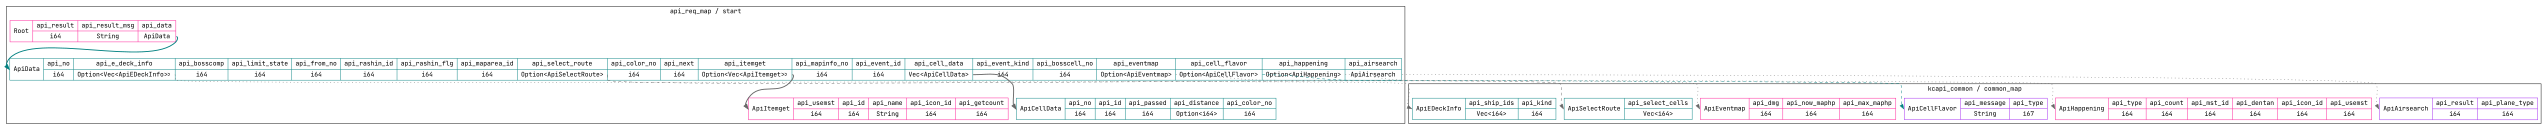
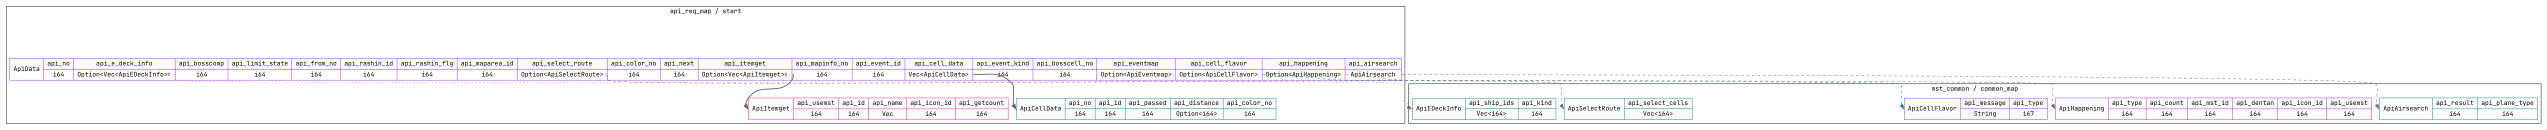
  digraph {
    fontname="JetBrains Mono"
    rankdir=TB
    node [color=purple fontname="JetBrains Mono" shape=record style=solid]
    edge [color=gray40 fontname="JetBrains Mono" style=bold]
    n1 [color=teal label="<ApiCellData> ApiCellData  | { api_no | <api_no> i64 } | { api_id | <api_id> i64 } | { api_passed | <api_passed> i64 } | { api_distance | <api_distance> Option\<i64\> } | { api_color_no | <api_color_no> i64 }"]
-   n2 [color=teal label="<ApiData> ApiData  | { api_no | <api_no> i64 } | { api_e_deck_info | <api_e_deck_info> Option\<Vec\<ApiEDeckInfo\>\> } | { api_bosscomp | <api_bosscomp> i64 } | { api_limit_state | <api_limit_state> i64 } | { api_from_no | <api_from_no> i64 } | { api_rashin_id | <api_rashin_id> i64 } | { api_rashin_flg | <api_rashin_flg> i64 } | { api_maparea_id | <api_maparea_id> i64 } | { api_select_route | <api_select_route> Option\<ApiSelectRoute\> } | { api_color_no | <api_color_no> i64 } | { api_next | <api_next> i64 } | { api_itemget | <api_itemget> Option\<Vec\<ApiItemget\>\> } | { api_mapinfo_no | <api_mapinfo_no> i64 } | { api_event_id | <api_event_id> i64 } | { api_cell_data | <api_cell_data> Vec\<ApiCellData\> } | { api_event_kind | <api_event_kind> i64 } | { api_bosscell_no | <api_bosscell_no> i64 } | { api_eventmap | <api_eventmap> Option\<ApiEventmap\> } | { api_cell_flavor | <api_cell_flavor> Option\<ApiCellFlavor\> } | { api_happening | <api_happening> Option\<ApiHappening\> } | { api_airsearch | <api_airsearch> ApiAirsearch }"]
-   n3 [color=deeppink label="<ApiItemget> ApiItemget  | { api_usemst | <api_usemst> i64 } | { api_id | <api_id> i64 } | { api_name | <api_name> String } | { api_icon_id | <api_icon_id> i64 } | { api_getcount | <api_getcount> i64 }"]
-   n4 [color=deeppink label="<Root> Root  | { api_result | <api_result> i64 } | { api_result_msg | <api_result_msg> String } | { api_data | <api_data> ApiData }"]
+   n2 [label="<ApiData> ApiData  | { api_no | <api_no> i64 } | { api_e_deck_info | <api_e_deck_info> Option\<Vec\<ApiEDeckInfo\>\> } | { api_bosscomp | <api_bosscomp> i64 } | { api_limit_state | <api_limit_state> i64 } | { api_from_no | <api_from_no> i64 } | { api_rashin_id | <api_rashin_id> i64 } | { api_rashin_flg | <api_rashin_flg> i64 } | { api_maparea_id | <api_maparea_id> i64 } | { api_select_route | <api_select_route> Option\<ApiSelectRoute\> } | { api_color_no | <api_color_no> i64 } | { api_next | <api_next> i64 } | { api_itemget | <api_itemget> Option\<Vec\<ApiItemget\>\> } | { api_mapinfo_no | <api_mapinfo_no> i64 } | { api_event_id | <api_event_id> i64 } | { api_cell_data | <api_cell_data> Vec\<ApiCellData\> } | { api_event_kind | <api_event_kind> i64 } | { api_bosscell_no | <api_bosscell_no> i64 } | { api_eventmap | <api_eventmap> Option\<ApiEventmap\> } | { api_cell_flavor | <api_cell_flavor> Option\<ApiCellFlavor\> } | { api_happening | <api_happening> Option\<ApiHappening\> } | { api_airsearch | <api_airsearch> ApiAirsearch }"]
+   n3 [color=deeppink label="<ApiItemget> ApiItemget  | { api_usemst | <api_usemst> i64 } | { api_id | <api_id> i64 } | { api_name | <api_name> Vec } | { api_icon_id | <api_icon_id> i64 } | { api_getcount | <api_getcount> i64 }"]
    n5 [color=teal label="<ApiEDeckInfo> ApiEDeckInfo  | { api_ship_ids | <api_ship_ids> Vec\<i64\> } | { api_kind | <api_kind> i64 }"]
    n6 [color=teal label="<ApiSelectRoute> ApiSelectRoute  | { api_select_cells | <api_select_cells> Vec\<i64\> }"]
-   n7 [color=deeppink label="<ApiEventmap> ApiEventmap  | { api_dmg | <api_dmg> i64 } | { api_now_maphp | <api_now_maphp> i64 } | { api_max_maphp | <api_max_maphp> i64 }"]
    n8 [label="<ApiCellFlavor> ApiCellFlavor  | { api_message | <api_message> String } | { api_type | <api_type> i67 }"]
-   n9 [color=deeppink label="<ApiHappening> ApiHappening  | { api_type | <api_type> i64 } | { api_count | <api_count> i64 } | { api_mst_id | <api_mst_id> i64 } | { api_dentan | <api_dentan> i64 } | { api_icon_id | <api_icon_id> i64 } | { api_usemst | <api_usemst> i64 }"]
-   n10 [label="<ApiAirsearch> ApiAirsearch  | { api_result | <api_result> i64 } | { api_plane_type | <api_plane_type> i64 }"]
+   n9 [label="<ApiHappening> ApiHappening  | { api_type | <api_type> i64 } | { api_count | <api_count> i64 } | { api_mst_id | <api_mst_id> i64 } | { api_dentan | <api_dentan> i64 } | { api_icon_id | <api_icon_id> i64 } | { api_usemst | <api_usemst> i64 }"]
+   n10 [color=teal label="<ApiAirsearch> ApiAirsearch  | { api_result | <api_result> i64 } | { api_plane_type | <api_plane_type> i64 }"]
    subgraph cluster_1 {
      label="api_req_map / start"
      n1
      n2
      n3
-     n4
    }
    subgraph cluster_2 {
-     label="kcapi_common / common_map"
+     label="mst_common / common_map"
      n5
      n6
-     n7
      n8
      n9
      n10
    }
    n2 -> n1 [headport="ApiCellData:w" tailport="api_cell_data:e"]
    n2 -> n3 [headport="ApiItemget:w" tailport="api_itemget:e"]
    n2 -> n5 [headport="ApiEDeckInfo:w" style=dotted tailport="api_e_deck_info:e"]
    n2 -> n6 [headport="ApiSelectRoute:w" style=dashed tailport="api_select_route:e"]
-   n2 -> n7 [headport="ApiEventmap:w" style=dotted tailport="api_eventmap:e"]
    n2 -> n8 [color=teal headport="ApiCellFlavor:w" style=dashed tailport="api_cell_flavor:e"]
-   n2 -> n9 [headport="ApiHappening:w" style=dotted tailport="api_happening:e"]
-   n2 -> n10 [headport="ApiAirsearch:w" style=dotted tailport="api_airsearch:e"]
-   n4 -> n2 [color=teal headport="ApiData:w" tailport="api_data:e"]
+   n2 -> n9 [headport="ApiHappening:w" style=dashed tailport="api_happening:e"]
+   n2 -> n10 [headport="ApiAirsearch:w" style=dashed tailport="api_airsearch:e"]
  }
